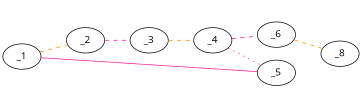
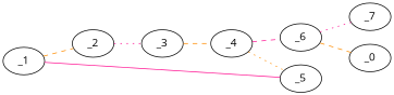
  graph {
    fontname="Open Sans"
    rankdir=LR
    node [charge=0 chem=1 fontname="Open Sans" symbol="C  " x=2.866 y=-2.0194]
    edge [color=deeppink fontname="Open Sans" style=dashed valence=1]
    _1 [x=2.366]
    _2 [x=3.366]
    _5 [chem=4 symbol="N  " x=2.057 y=-1.0684]
    _3 [x=3.675 y=-1.0684]
    _4 [y=-0.4806]
    _6 [y=0.5194]
-   _8 [chem=2 symbol="O  " x=3.7321 y=1.0194]
+   _7 [chem=2 symbol="O  " x=2 y=1.0194]
+   _8 [chem=2 symbol="O  " x=3.7321 y=1.0194 label=_0]
    _1 -- _2 [color=darkorange]
    _1 -- _5 [style=solid]
-   _2 -- _3
+   _2 -- _3 [style=dotted]
    _3 -- _4 [color=darkorange]
-   _4 -- _5 [style=dotted]
+   _4 -- _5 [color=darkorange style=dotted]
    _4 -- _6
+   _6 -- _7 [style=dotted valence=2]
    _6 -- _8 [color=darkorange]
  }
